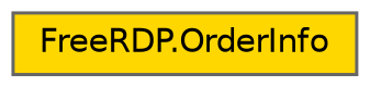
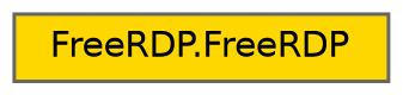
  digraph {
    rankdir=LR
-   n1 [color=grey40 fillcolor=gold fontname=Helvetica fontsize=10 height=0.2 label="FreeRDP.OrderInfo" shape=box style=filled width=0.4]
+   n1 [color=grey40 fillcolor=gold fontname=Helvetica fontsize=10 height=0.2 label="FreeRDP.FreeRDP" shape=box style=filled width=0.4]
  }
